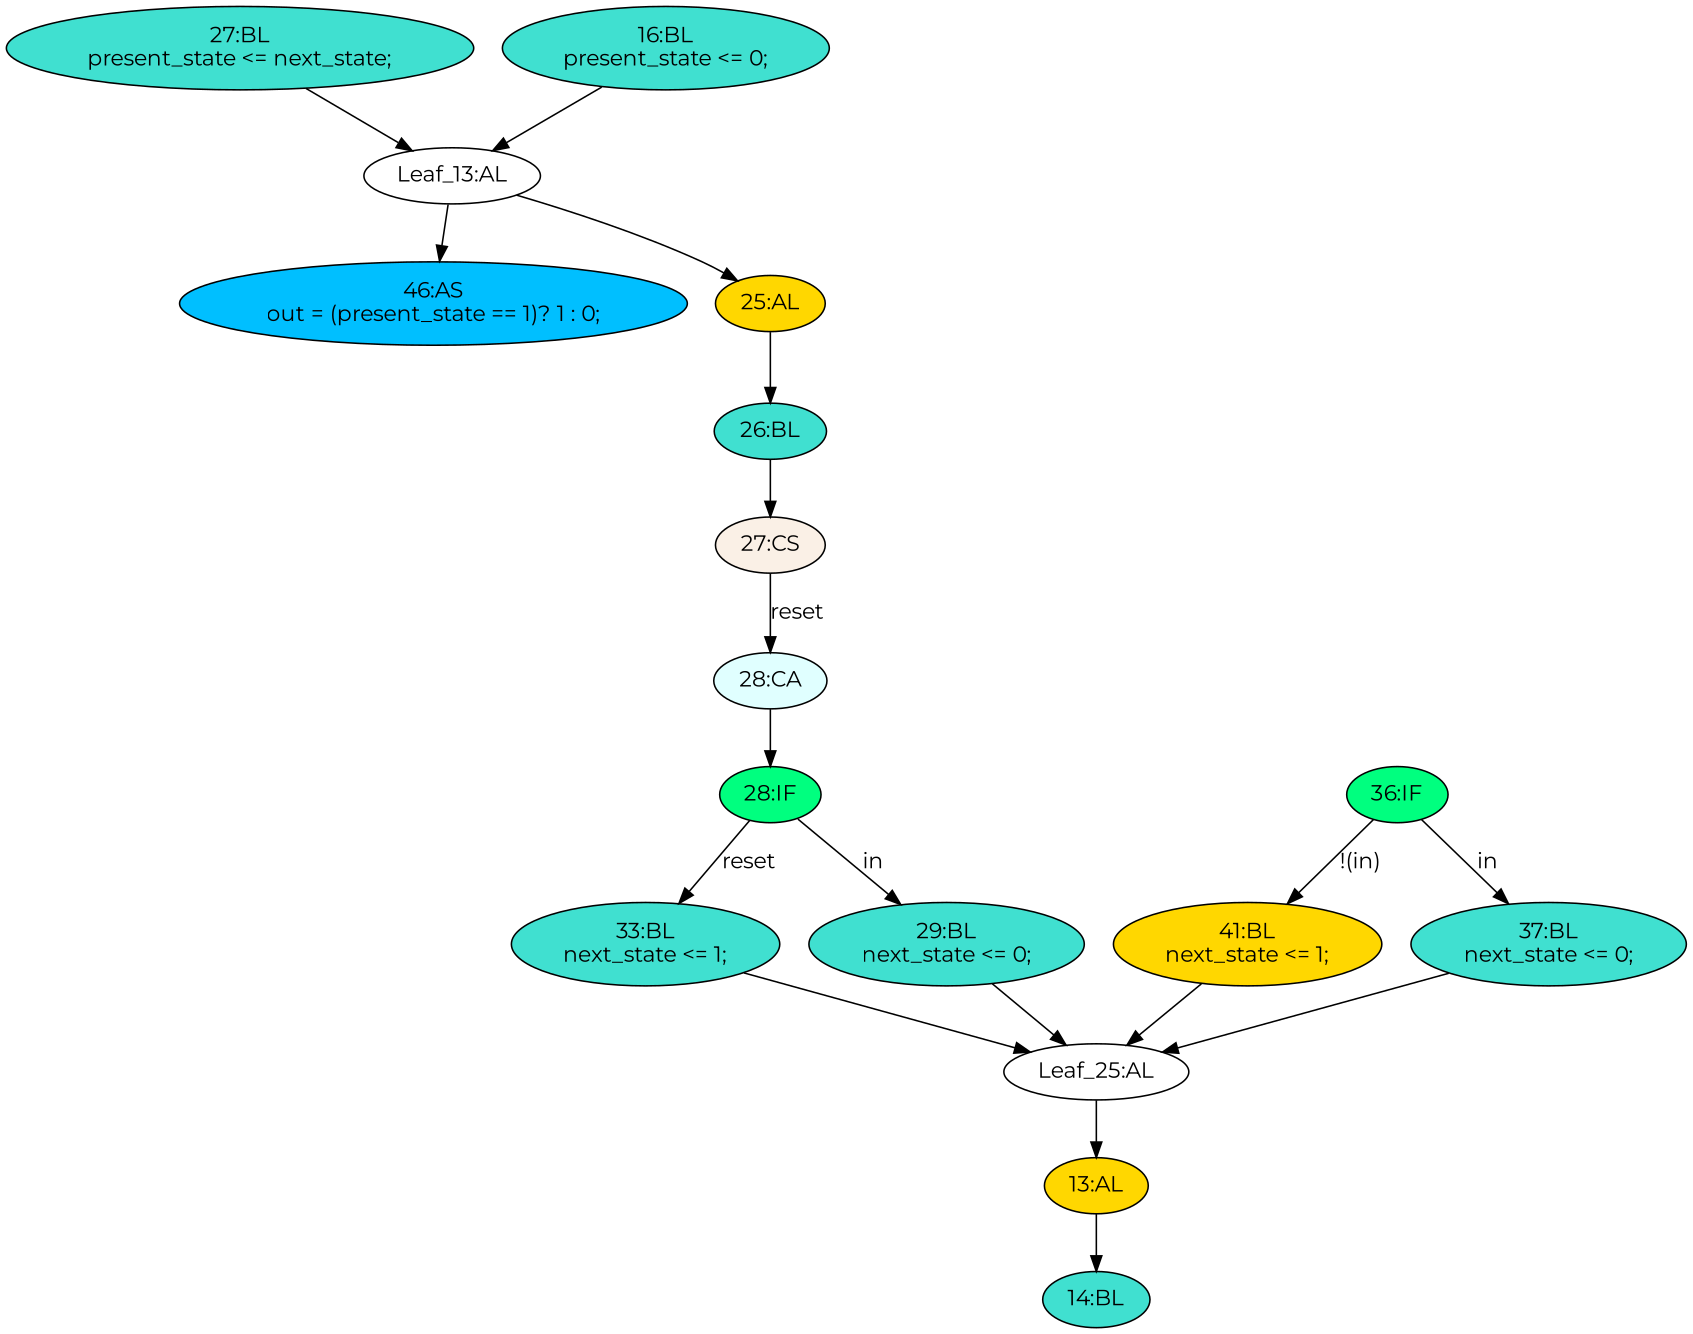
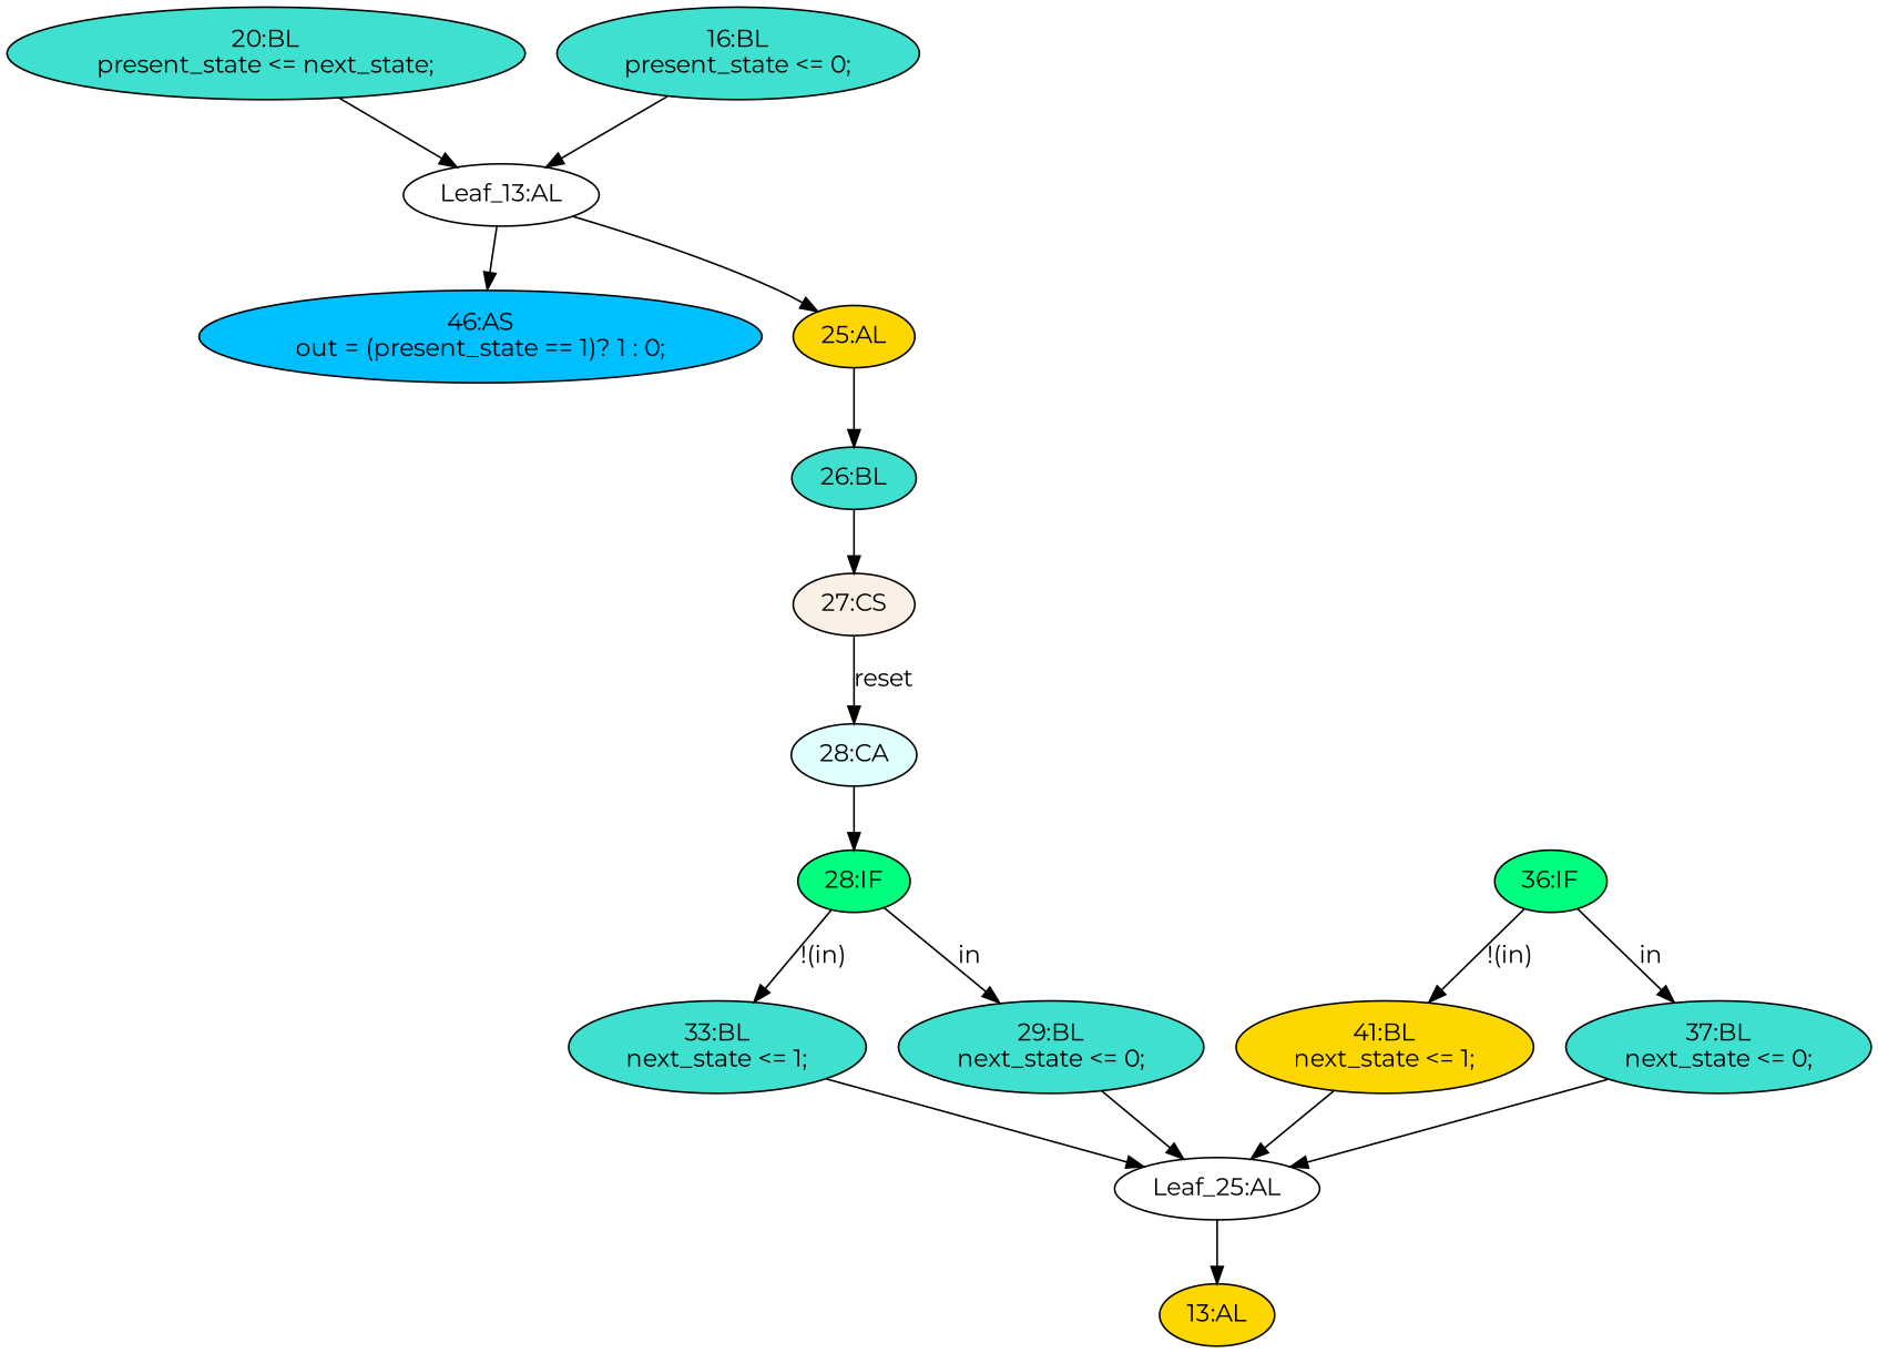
  strict digraph {
    fontname=Montserrat
    node [fillcolor=turquoise fontname=Montserrat statements="[]" style=filled typ=Block]
    edge [cond="[]" fontname=Montserrat lineno=None]
-   n1 [ast="<pyverilog.vparser.ast.Block object at 0x7fe0c5b0ecd0>" label="27:BL\npresent_state <= next_state;" statements="[<pyverilog.vparser.ast.NonblockingSubstitution object at 0x7fe0c5b0ebd0>]"]
+   n1 [ast="<pyverilog.vparser.ast.Block object at 0x7fe0c5b0ecd0>" label="20:BL\npresent_state <= next_state;" statements="[<pyverilog.vparser.ast.NonblockingSubstitution object at 0x7fe0c5b0ebd0>]"]
    n2 [def_var="['present_state']" label="Leaf_13:AL" fillcolor="" statements="" style="" typ=""]
    n3 [ast="<pyverilog.vparser.ast.Assign object at 0x7fe0c57d84d0>" def_var="['out']" fillcolor=deepskyblue label="46:AS\nout = (present_state == 1)? 1 : 0;" typ=Assign use_var="['present_state']"]
    n4 [ast="<pyverilog.vparser.ast.Always object at 0x7fe0c5b7d4d0>" clk_sens=False fillcolor=gold label="25:AL" sens="['present_state', 'in']" typ=Always use_var="['present_state', 'in']"]
    n5 [ast="<pyverilog.vparser.ast.Block object at 0x7fe0c5b7dc50>" label="26:BL"]
    n6 [ast="<pyverilog.vparser.ast.IfStatement object at 0x7fe0c5b67290>" fillcolor=springgreen label="28:IF" typ=IfStatement]
    n7 [ast="<pyverilog.vparser.ast.Block object at 0x7fe0c5edee50>" label="33:BL\nnext_state <= 1;" statements="[<pyverilog.vparser.ast.NonblockingSubstitution object at 0x7fe0c5beae90>]"]
    n8 [ast="<pyverilog.vparser.ast.Block object at 0x7fe0c5b67090>" label="29:BL\nnext_state <= 0;" statements="[<pyverilog.vparser.ast.NonblockingSubstitution object at 0x7fe0c5b67f50>]"]
    n9 [def_var="['next_state']" label="Leaf_25:AL" fillcolor="" statements="" style="" typ=""]
    n10 [ast="<pyverilog.vparser.ast.Always object at 0x7fe0c5b16810>" clk_sens=True fillcolor=gold label="13:AL" sens="['clk']" typ=Always use_var="['reset', 'next_state']"]
    n11 [ast="<pyverilog.vparser.ast.CaseStatement object at 0x7fe0c5b67950>" fillcolor=linen label="27:CS" typ=CaseStatement]
    n12 [ast="<pyverilog.vparser.ast.Case object at 0x7fe0c5b7d6d0>" fillcolor=lightcyan label="28:CA" typ=Case]
    n13 [ast="<pyverilog.vparser.ast.IfStatement object at 0x7fe0c57d8b10>" fillcolor=springgreen label="36:IF" typ=IfStatement]
    n14 [ast="<pyverilog.vparser.ast.Block object at 0x7fe0c57d8350>" fillcolor=gold label="41:BL\nnext_state <= 1;" statements="[<pyverilog.vparser.ast.NonblockingSubstitution object at 0x7fe0c57d8310>]"]
    n15 [ast="<pyverilog.vparser.ast.Block object at 0x7fe0c5b86550>" label="37:BL\nnext_state <= 0;" statements="[<pyverilog.vparser.ast.NonblockingSubstitution object at 0x7fe0c73e8ad0>]"]
-   n16 [ast="<pyverilog.vparser.ast.Block object at 0x7fe0c5b16750>" label="14:BL"]
    n17 [ast="<pyverilog.vparser.ast.Block object at 0x7fe0c5b64790>" label="16:BL\npresent_state <= 0;" statements="[<pyverilog.vparser.ast.NonblockingSubstitution object at 0x7fe0c5b64610>]"]
    n1 -> n2
    n2 -> n3 [cond="" lineno=""]
    n2 -> n4 [cond="" lineno=""]
    n4 -> n5
    n5 -> n11
-   n6 -> n7 [cond="['in']" label=reset lineno=28]
+   n6 -> n7 [cond="['in']" label="!(in)" lineno=28]
    n6 -> n8 [cond="['in']" label=in lineno=28]
    n7 -> n9
    n8 -> n9
    n9 -> n10 [cond="" lineno=""]
-   n10 -> n16
    n11 -> n12 [cond="['present_state']" label=reset lineno=27]
    n12 -> n6
    n13 -> n14 [cond="['in']" label="!(in)" lineno=36]
    n13 -> n15 [cond="['in']" label=in lineno=36]
    n14 -> n9
    n15 -> n9
    n17 -> n2
  }
